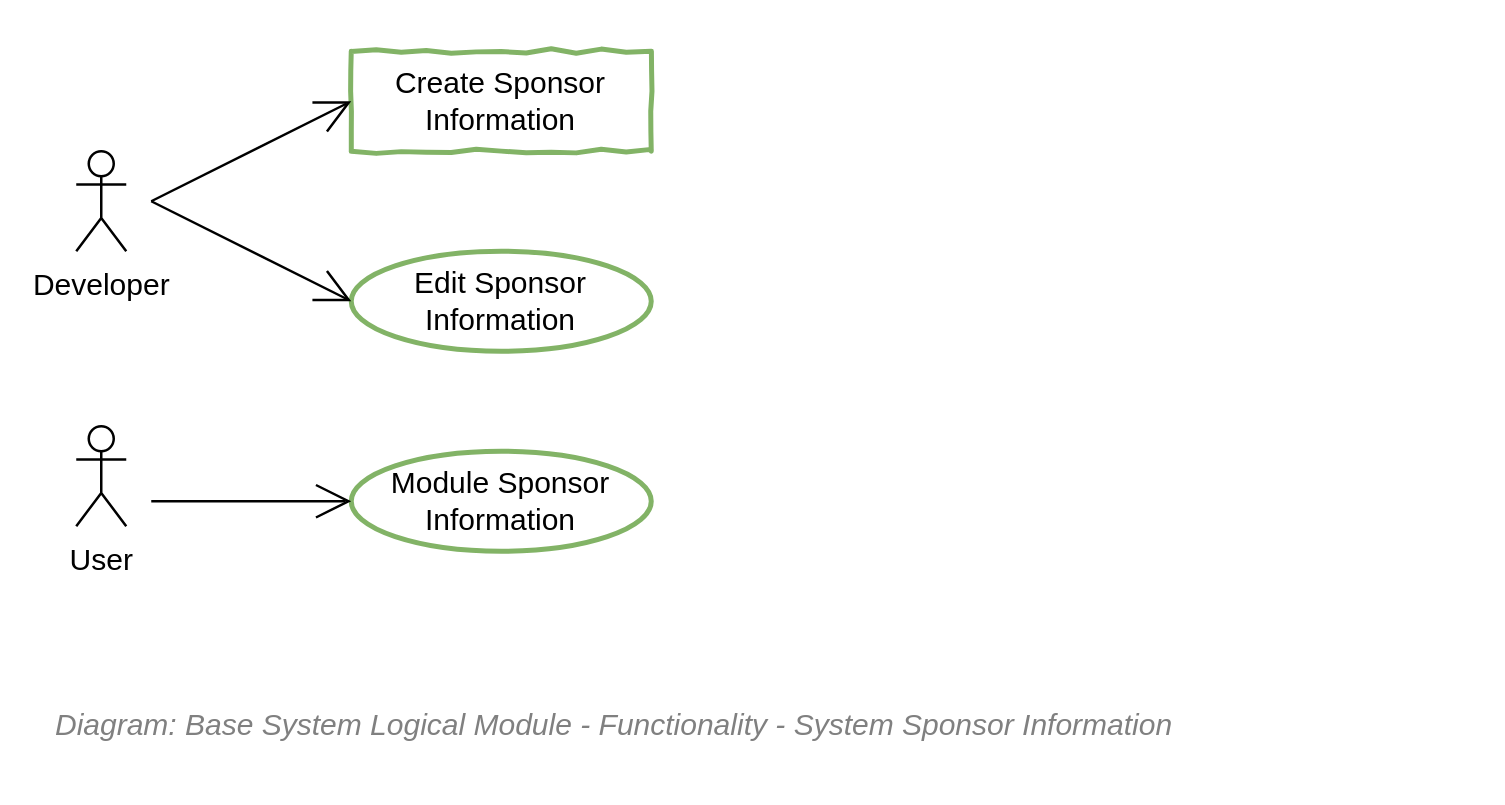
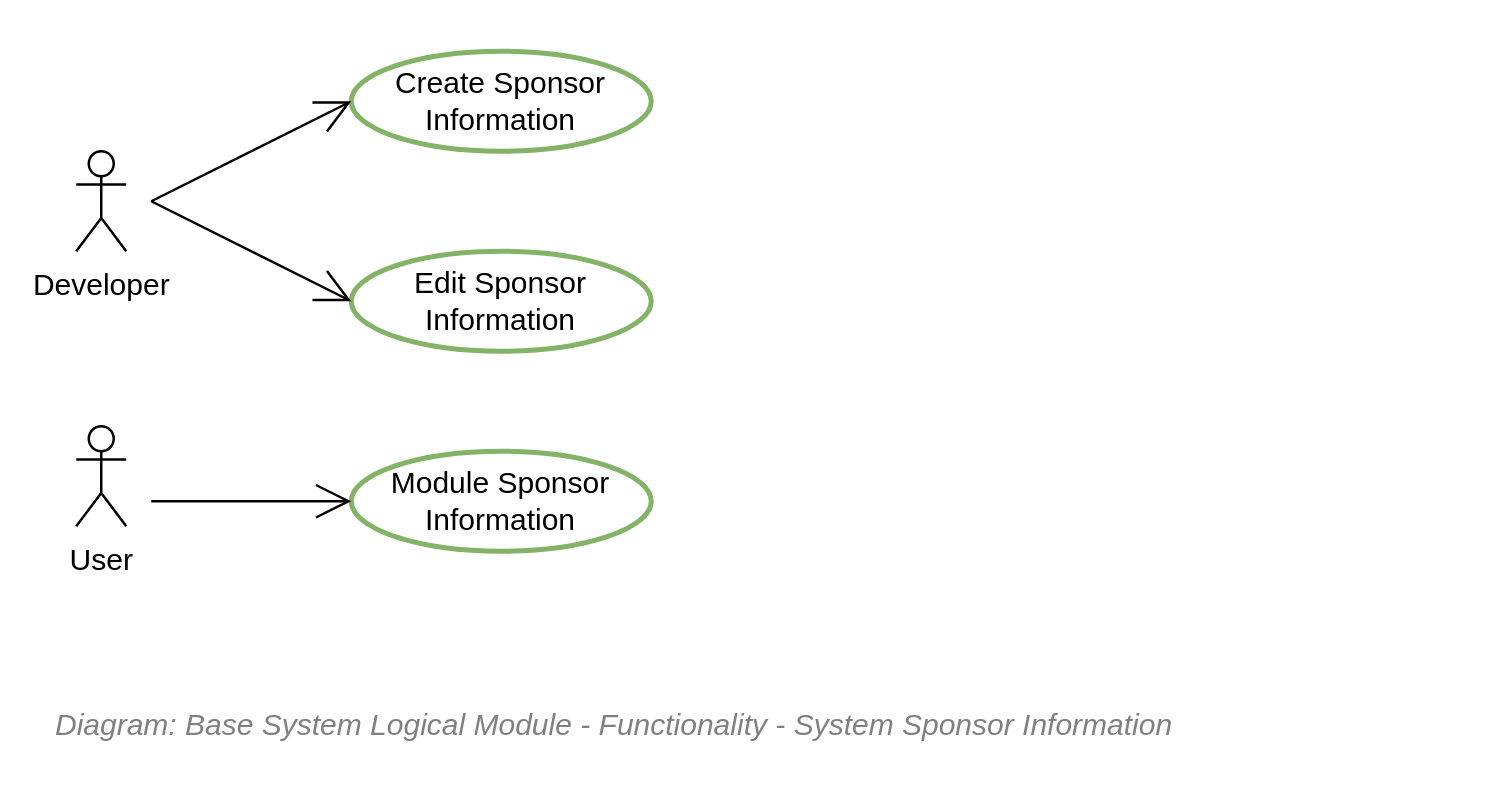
  <mxCell id="0" />
  <mxCell id="1" value="Notes" parent="0" />
  <mxCell id="2" value="Diagram/Use Cases" parent="0" />
  <mxCell id="3" value="Edit Sponsor&lt;br style=&quot;font-size: 12px;&quot;&gt;Information" style="ellipse;whiteSpace=wrap;html=1;comic=1;strokeColor=#82b366;strokeWidth=2;fillColor=none;fontSize=12;align=center;" vertex="1" parent="2"><mxGeometry x="140" y="100" width="120" height="40" as="geometry" /></mxCell>
- <mxCell id="4" value="Create Sponsor&lt;br style=&quot;font-size: 12px;&quot;&gt;Information" style="whiteSpace=wrap;html=1;comic=1;strokeColor=#82b366;strokeWidth=2;fillColor=none;fontSize=12;align=center;rounded=0;" vertex="1" parent="2"><mxGeometry x="140" y="20" width="120" height="40" as="geometry" /></mxCell>
+ <mxCell id="4" value="Create Sponsor&lt;br style=&quot;font-size: 12px;&quot;&gt;Information" style="ellipse;whiteSpace=wrap;html=1;comic=1;strokeColor=#82b366;strokeWidth=2;fillColor=none;fontSize=12;align=center;" vertex="1" parent="2"><mxGeometry x="140" y="20" width="120" height="40" as="geometry" /></mxCell>
  <mxCell id="5" value="Module Sponsor&lt;br style=&quot;font-size: 12px;&quot;&gt;Information" style="ellipse;whiteSpace=wrap;html=1;comic=1;strokeColor=#82b366;strokeWidth=2;fillColor=none;fontSize=12;align=center;" vertex="1" parent="2"><mxGeometry x="140" y="180" width="120" height="40" as="geometry" /></mxCell>
  <mxCell id="6" value="Developer" style="shape=umlActor;verticalLabelPosition=bottom;labelBackgroundColor=#ffffff;verticalAlign=top;html=1;comic=0;strokeColor=#000000;strokeWidth=1;fillColor=none;gradientColor=#ffffff;fontSize=12;align=center;" vertex="1" parent="2"><mxGeometry x="30" y="60" width="20" height="40" as="geometry" /></mxCell>
  <mxCell id="7" value="User" style="shape=umlActor;verticalLabelPosition=bottom;labelBackgroundColor=#ffffff;verticalAlign=top;html=1;comic=0;strokeColor=#000000;strokeWidth=1;fillColor=none;gradientColor=#ffffff;fontSize=12;align=center;" vertex="1" parent="2"><mxGeometry x="30" y="170" width="20" height="40" as="geometry" /></mxCell>
  <mxCell id="8" value="" style="endArrow=open;endFill=1;endSize=12;html=1;strokeColor=#000000;fontSize=10;entryX=0;entryY=0.5;entryDx=0;entryDy=0;" edge="1" parent="2" target="4"><mxGeometry width="160" relative="1" as="geometry"><mxPoint x="60" y="80" as="sourcePoint" /><mxPoint x="220" y="135" as="targetPoint" /></mxGeometry></mxCell>
  <mxCell id="9" value="" style="endArrow=open;endFill=1;endSize=12;html=1;strokeColor=#000000;fontSize=10;entryX=0;entryY=0.5;entryDx=0;entryDy=0;" edge="1" parent="2" target="3"><mxGeometry width="160" relative="1" as="geometry"><mxPoint x="60" y="80" as="sourcePoint" /><mxPoint x="140" y="85" as="targetPoint" /></mxGeometry></mxCell>
  <mxCell id="10" value="" style="endArrow=open;endFill=1;endSize=12;html=1;strokeColor=#000000;fontSize=10;entryX=0;entryY=0.5;entryDx=0;entryDy=0;" edge="1" parent="2" target="5"><mxGeometry width="160" relative="1" as="geometry"><mxPoint x="60" y="200" as="sourcePoint" /><mxPoint x="140" y="40" as="targetPoint" /></mxGeometry></mxCell>
  <mxCell id="11" value="Title/Diagram" parent="0" />
  <mxCell id="12" value="&lt;font style=&quot;font-size: 12px&quot;&gt;Diagram: Base System Logical Module -&amp;nbsp;Functionality -&amp;nbsp;System Sponsor Information&lt;/font&gt;" style="text;strokeColor=none;fillColor=none;html=1;fontSize=12;fontStyle=2;verticalAlign=middle;align=left;shadow=0;glass=0;comic=0;opacity=30;fontColor=#808080;" vertex="1" parent="11"><mxGeometry x="20" y="280" width="520" height="20" as="geometry" /></mxCell>
  <mxCell id="13" value="About" parent="0" />
  <mxCell id="14" value="" style="shape=image;html=1;verticalAlign=top;verticalLabelPosition=bottom;labelBackgroundColor=#ffffff;imageAspect=0;aspect=fixed;image=https://cdn1.iconfinder.com/data/icons/hawcons/32/699014-icon-28-information-128.png;shadow=0;dashed=0;fontFamily=Helvetica;fontSize=12;fontColor=#000000;align=center;strokeColor=#000000;fillColor=#505050;dashPattern=1 1;" vertex="1" parent="13"><mxGeometry x="560" y="280" width="20" height="20" as="geometry" /></mxCell>
